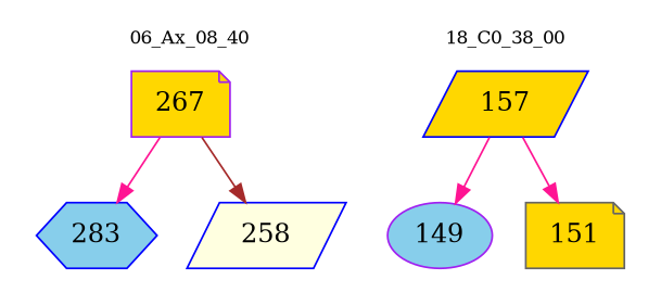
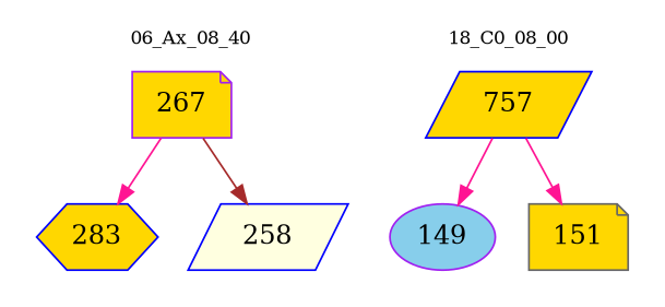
  digraph {
    node [color=blue fillcolor=gold shape=note style=filled]
    edge [color=deeppink]
    n1 [color=purple label=267]
-   n2 [fillcolor=skyblue label=283 shape=hexagon]
+   n2 [label=283 shape=hexagon]
    n3 [fillcolor=lightyellow label=258 shape=parallelogram]
-   n4 [label=157 shape=parallelogram]
+   n4 [label=757 shape=parallelogram]
    n5 [color=purple fillcolor=skyblue label=149 shape=ellipse]
    n6 [color=gray40 label=151]
    subgraph cluster_1 {
      color=white
      fontsize=10
      label="06_Ax_08_40"
      n1
      n2
      n3
    }
    subgraph cluster_2 {
      color=white
      fontsize=10
-     label="18_C0_38_00"
+     label="18_C0_08_00"
      n4
      n5
      n6
    }
    n1 -> n2
    n1 -> n3 [color=brown]
    n4 -> n5
    n4 -> n6
  }
